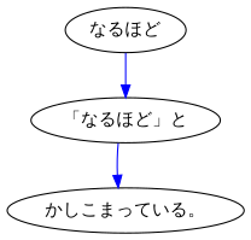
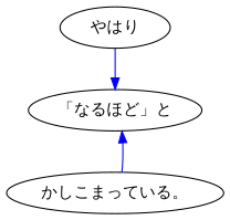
  digraph {
    edge [color=blue]
    n1 [label="「なるほど」と"]
    n2 [label="かしこまっている。"]
-   n3 [label="なるほど"]
-   n1 -> n2
+   n3 [label="やはり"]
+   n2 -> n1
    n3 -> n1
  }
